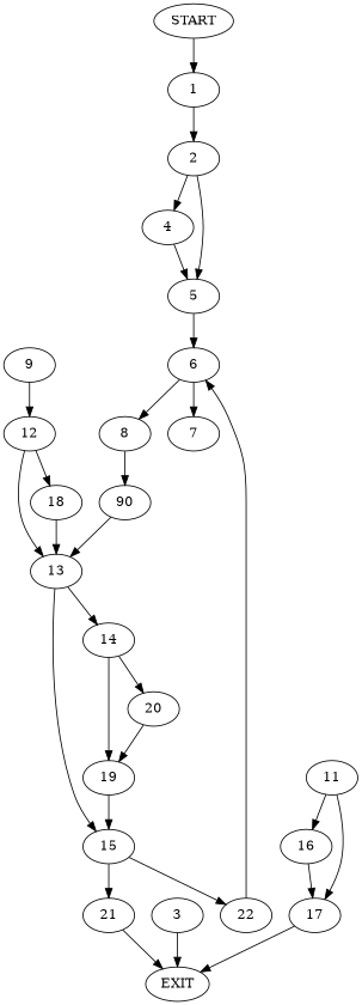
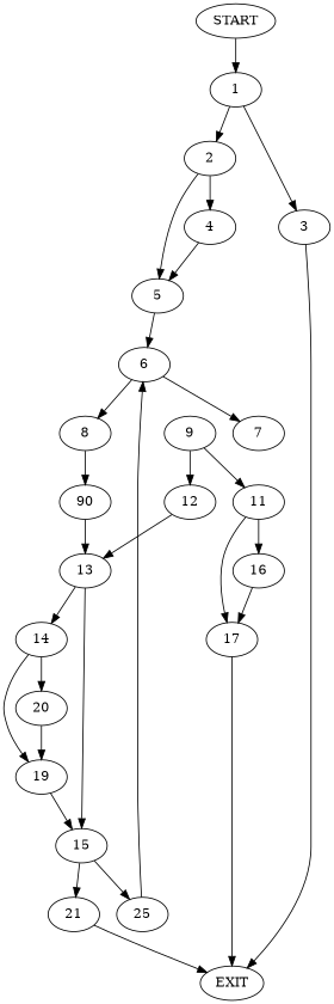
  digraph {
    n1 [label=START]
    1
    2
    3
    n5 [label=EXIT]
    4
    5
    6
    7
    8
    n11 [label=90]
    9
    11
    12
    13
    16
    17
-   18
    14
    15
    19
    20
    21
-   22
+   22 [label=25]
    n1 -> 1
    1 -> 2
+   1 -> 3
    2 -> 4
    2 -> 5
    3 -> n5
    4 -> 5
    5 -> 6
    6 -> 7
    6 -> 8
    8 -> n11
    n11 -> 13
+   9 -> 11
    9 -> 12
    11 -> 16
    11 -> 17
    12 -> 13
-   12 -> 18
    13 -> 14
    13 -> 15
    16 -> 17
    17 -> n5
-   18 -> 13
    14 -> 19
    14 -> 20
    15 -> 21
    15 -> 22
    19 -> 15
    20 -> 19
    21 -> n5
    22 -> 6
  }
